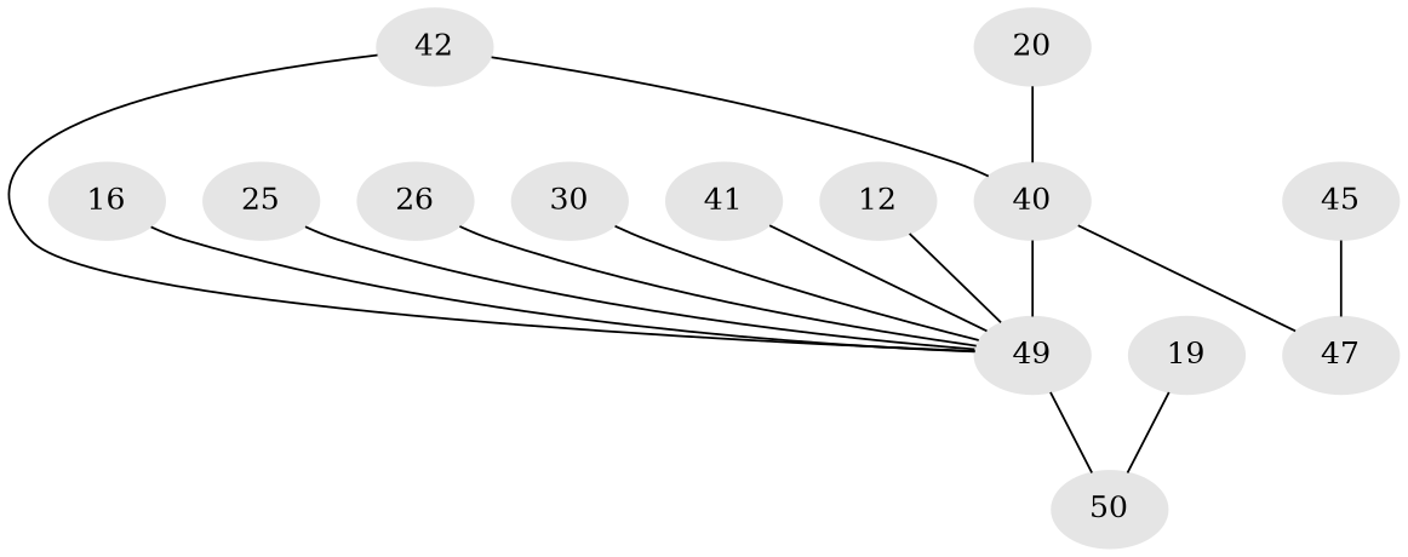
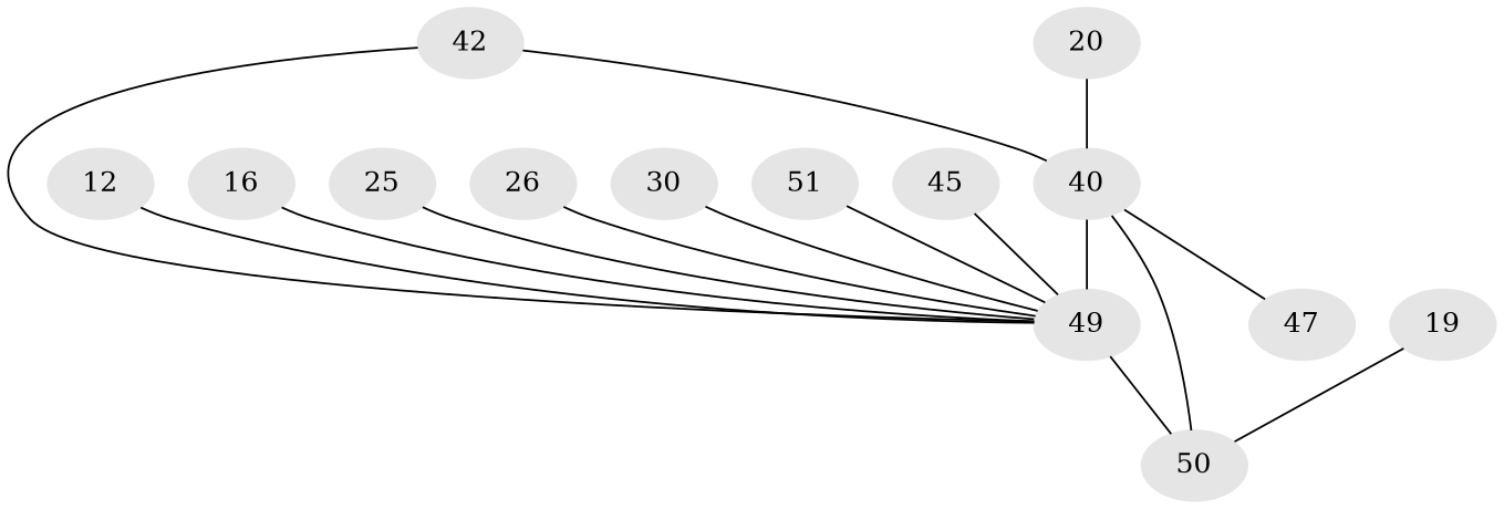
  graph {
    node [color=gray90 style=filled]
    edge [weight=2]
    49 [super="+48+43+39+44+29+11+18+31+35"]
    50
    12
    n4 [label=40 super="+27+10"]
    47
    16
    19
    20
    25
    26 [super="+24"]
    30
-   41
+   41 [label=51]
    42
    45
    49 -- 50 [weight=""]
    12 -- 49
    n4 -- 49 [weight=50]
+   n4 -- 50 [weight=""]
    n4 -- 47
    16 -- 49
    19 -- 50 [weight=""]
    20 -- n4
    25 -- 49
    26 -- 49 [weight=3]
    30 -- 49
    41 -- 49
    42 -- 49 [weight=""]
    42 -- n4 [weight=""]
-   45 -- 47
+   45 -- 49
  }
